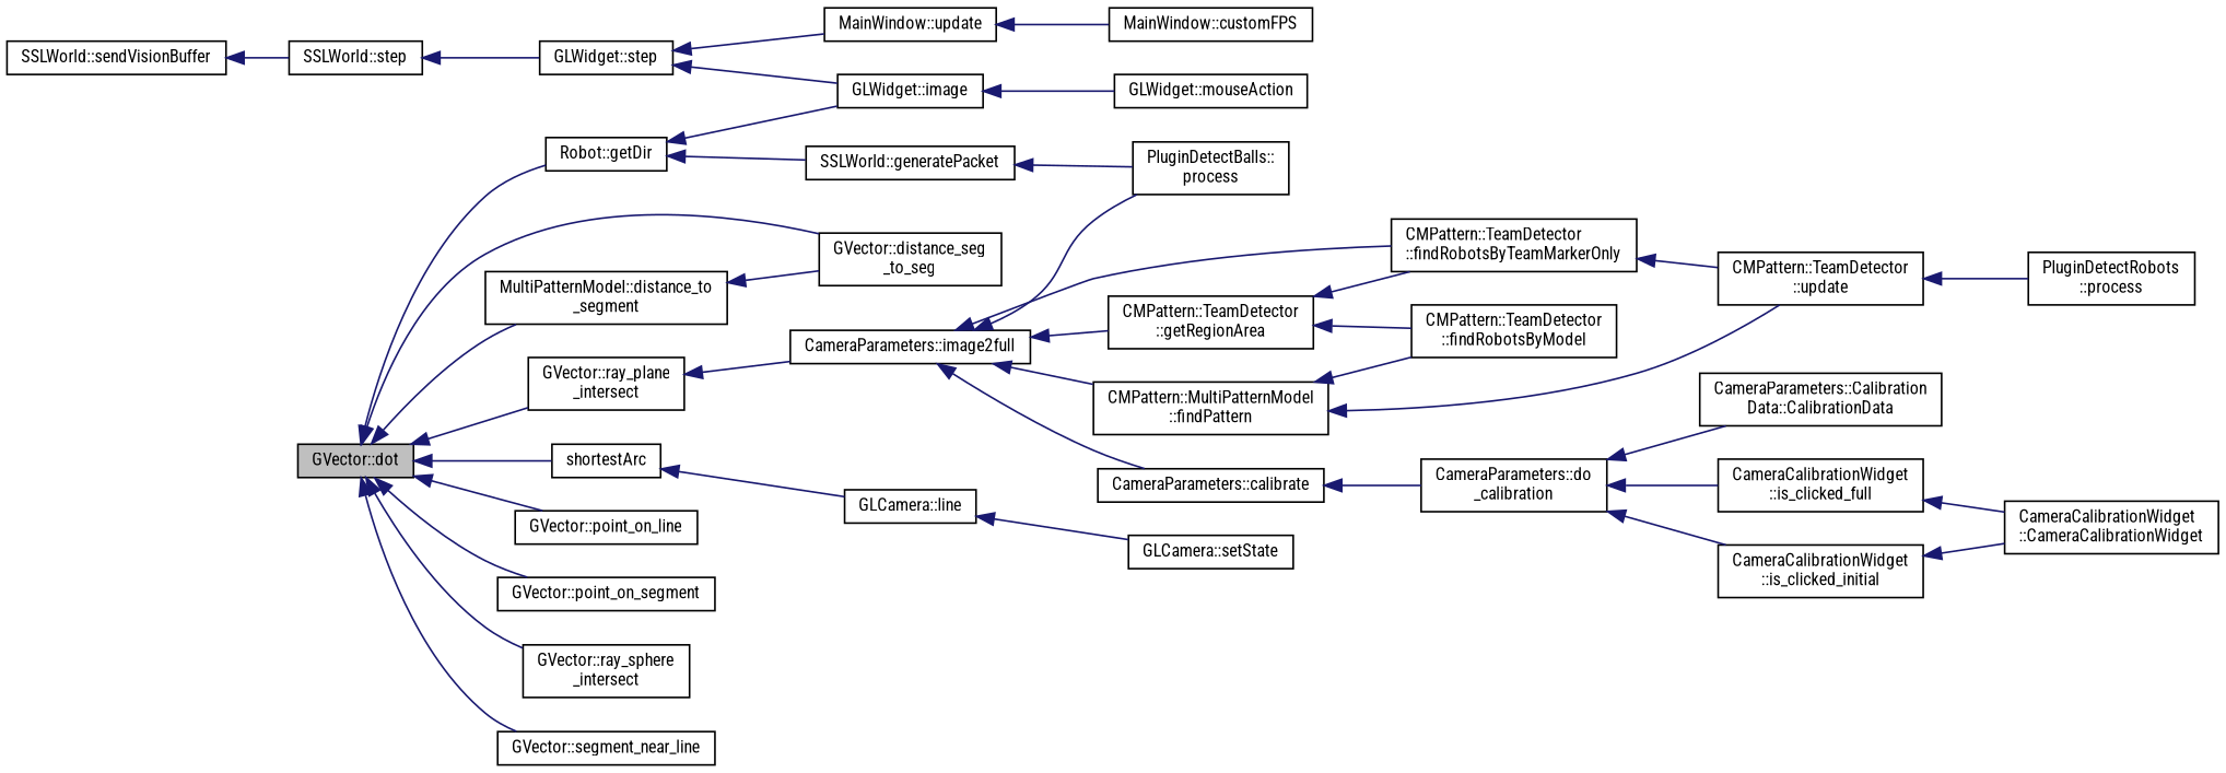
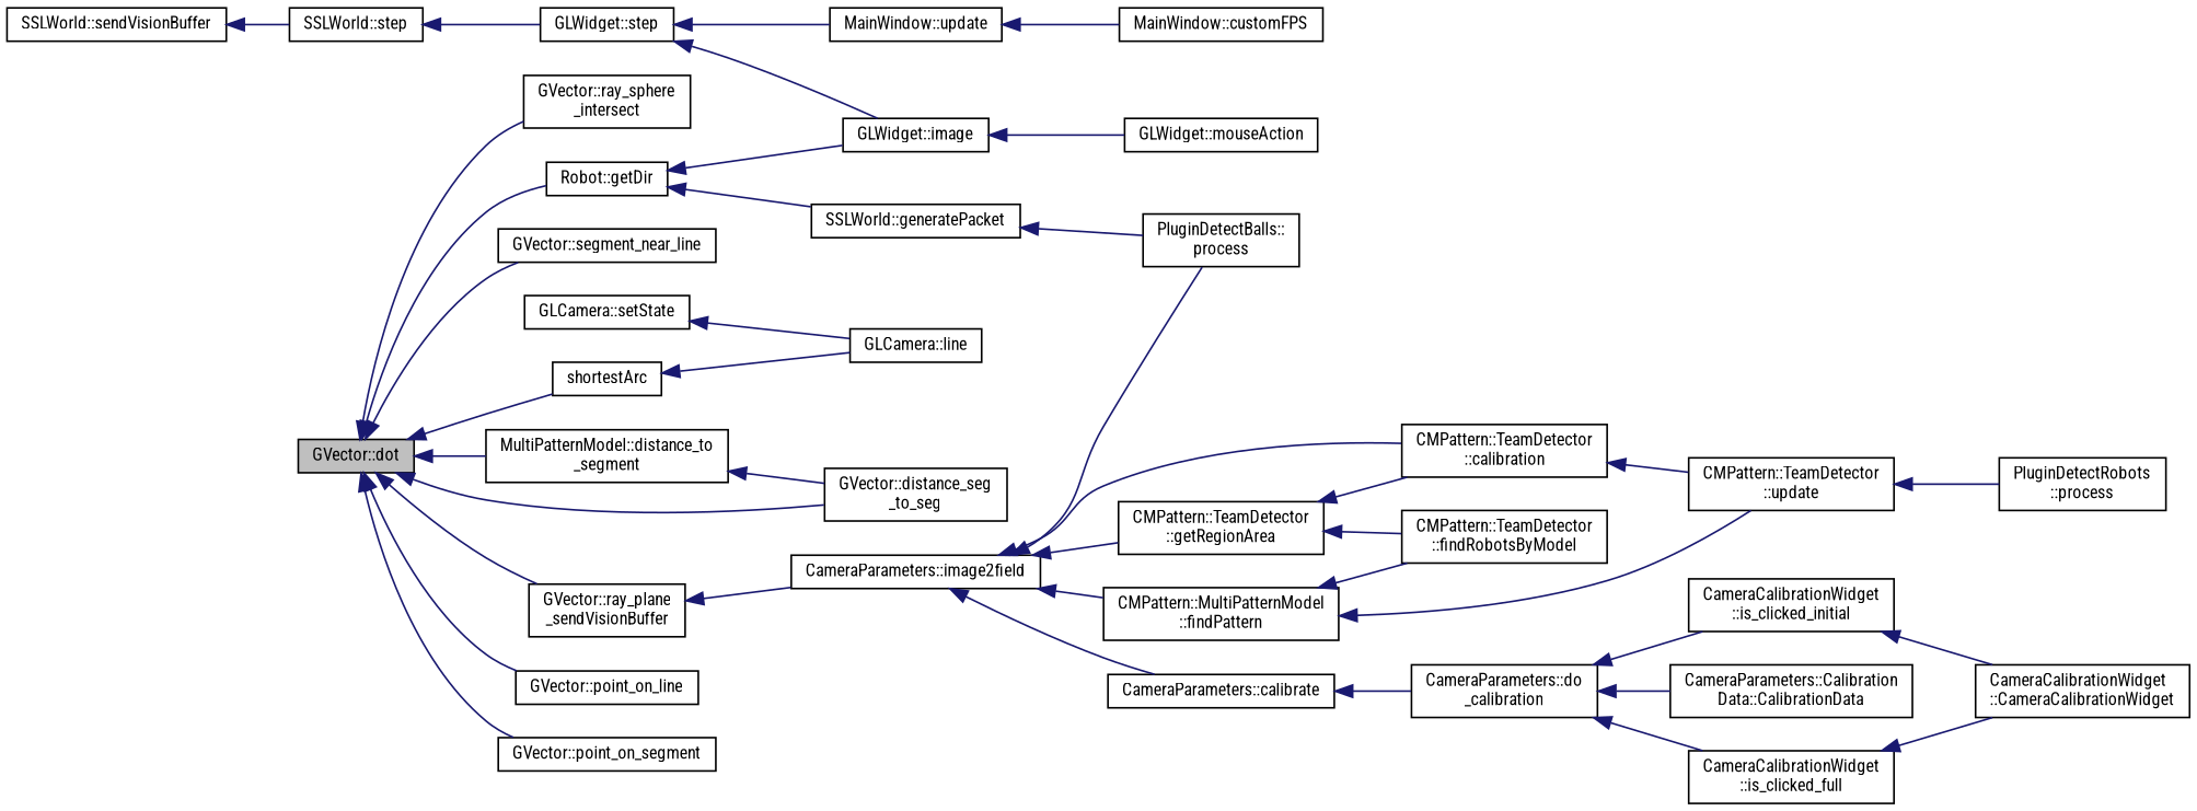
  digraph {
    fontname="Roboto Condensed"
    rankdir=LR
    node [color=black fillcolor=white fontname="Roboto Condensed" fontsize=10 shape=record style=filled]
    edge [color=midnightblue dir=back fontname="Roboto Condensed" fontsize=10 labelfontname=Helvetica labelfontsize=10 style=solid]
    n1 [fillcolor=grey75 fontcolor=black height=0.2 label="GVector::dot" width=0.4]
    n2 [height=0.2 label="GVector::distance_seg\l_to_seg" width=0.4]
    n3 [height=0.2 label="MultiPatternModel::distance_to\l_segment" width=0.4]
    n4 [height=0.2 label="Robot::getDir" width=0.4]
    n5 [height=0.2 label="GVector::point_on_line" width=0.4]
    n6 [height=0.2 label="GVector::point_on_segment" width=0.4]
-   n7 [height=0.2 label="GVector::ray_plane\l_intersect" width=0.4]
+   n7 [height=0.2 label="GVector::ray_plane\l_sendVisionBuffer" width=0.4]
    n8 [height=0.2 label="GVector::ray_sphere\l_intersect" width=0.4]
    n9 [height=0.2 label="GVector::segment_near_line" width=0.4]
    n10 [height=0.2 label=shortestArc width=0.4]
    n11 [height=0.2 label="SSLWorld::generatePacket" width=0.4]
    n12 [height=0.2 label="GLWidget::image" width=0.4]
-   n13 [height=0.2 label="CameraParameters::image2full" width=0.4]
+   n13 [height=0.2 label="CameraParameters::image2field" width=0.4]
    n14 [height=0.2 label="GLCamera::line" width=0.4]
    n15 [height=0.2 label="PluginDetectBalls::\lprocess" width=0.4]
    n16 [height=0.2 label="GLWidget::mouseAction" width=0.4]
    n17 [height=0.2 label="SSLWorld::sendVisionBuffer" width=0.4]
    n18 [height=0.2 label="SSLWorld::step" width=0.4]
    n19 [height=0.2 label="GLWidget::step" width=0.4]
    n20 [height=0.2 label="MainWindow::update" width=0.4]
    n21 [height=0.2 label="MainWindow::customFPS" width=0.4]
    n22 [height=0.2 label="CameraParameters::calibrate" width=0.4]
    n23 [height=0.2 label="CMPattern::MultiPatternModel\l::findPattern" width=0.4]
-   n24 [height=0.2 label="CMPattern::TeamDetector\l::findRobotsByTeamMarkerOnly" width=0.4]
+   n24 [height=0.2 label="CMPattern::TeamDetector\l::calibration" width=0.4]
    n25 [height=0.2 label="CMPattern::TeamDetector\l::getRegionArea" width=0.4]
    n26 [height=0.2 label="CameraParameters::do\l_calibration" width=0.4]
    n27 [height=0.2 label="CMPattern::TeamDetector\l::findRobotsByModel" width=0.4]
    n28 [height=0.2 label="CMPattern::TeamDetector\l::update" width=0.4]
    n29 [height=0.2 label="CameraParameters::Calibration\lData::CalibrationData" width=0.4]
    n30 [height=0.2 label="CameraCalibrationWidget\l::is_clicked_full" width=0.4]
    n31 [height=0.2 label="CameraCalibrationWidget\l::is_clicked_initial" width=0.4]
    n32 [height=0.2 label="CameraCalibrationWidget\l::CameraCalibrationWidget" width=0.4]
    n33 [height=0.2 label="PluginDetectRobots\l::process" width=0.4]
    n34 [height=0.2 label="GLCamera::setState" width=0.4]
    n1 -> n2
    n1 -> n3
    n1 -> n4
    n1 -> n5
    n1 -> n6
    n1 -> n7
    n1 -> n8
    n1 -> n9
    n1 -> n10
    n3 -> n2
    n4 -> n11
    n4 -> n12
    n7 -> n13
    n10 -> n14
    n11 -> n15
    n12 -> n16
    n13 -> n15
    n13 -> n22
    n13 -> n23
    n13 -> n24
    n13 -> n25
-   n14 -> n34
+   n34 -> n14
    n17 -> n18
    n18 -> n19
    n19 -> n12
    n19 -> n20
    n20 -> n21
    n22 -> n26
    n23 -> n27
    n23 -> n28
    n24 -> n28
    n25 -> n24
    n25 -> n27
    n26 -> n29
    n26 -> n30
    n26 -> n31
    n28 -> n33
    n30 -> n32
    n31 -> n32
  }
